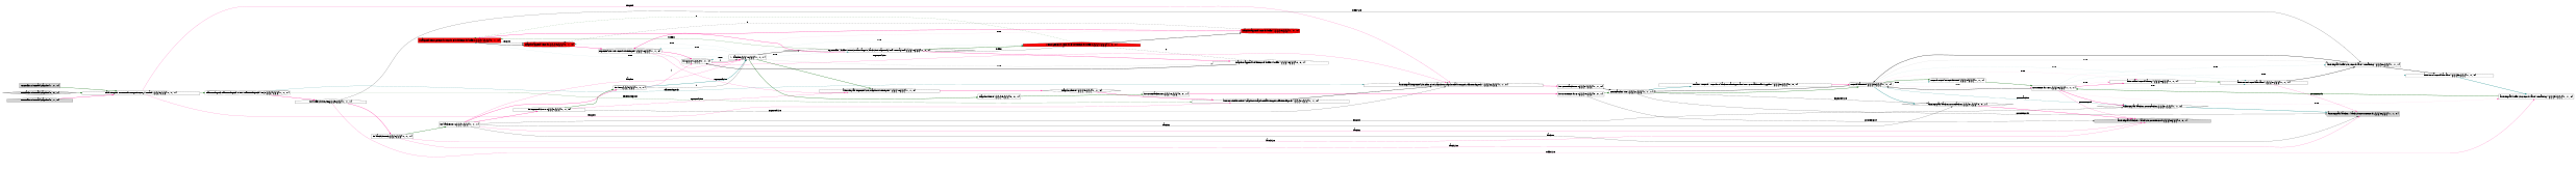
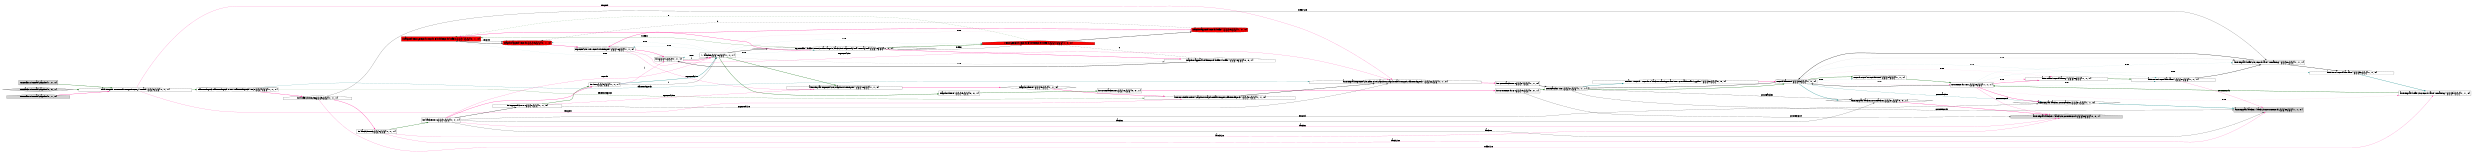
  digraph {
    rankdir=LR
    node [fillcolor=white shape=house style=filled]
    edge [color=deeppink style=bold]
    n1 [fillcolor=red label="UnalignedMemoryRecords records = buildRecords(buffers)@@@14@@@['0', '1', '0']" shape=box]
    n2 [fillcolor=red label="snapshot.append(records)@@@15@@@['0', '1', '0']" shape=cylinder]
    n3 [label="expectedSize += records.sizeInBytes()@@@16@@@['1', '1', '0']" shape=cylinder]
    n4 [label="i++@@@11@@@['1', '1', '1']" shape=cylinder]
    n5 [label="assertEquals(expectedSize,Files.size(Snapshots.snapshotPath(tempDir,offsetAndEpoch)))@@@22@@@['1', '1', '0']"]
    n6 [label="assertEquals(expectedSize,snapshot.sizeInBytes())@@@18@@@['1', '1', '0']"]
    n7 [label="i < batches@@@10@@@['1', '1', '1']" shape=box]
    n8 [label="int countBatches = 0@@@24@@@['1', '1', '0']" shape=box]
    n9 [label="snapshot.freeze()@@@19@@@['1', '1', '0']" shape=diamond]
    n10 [label="countBatches += 1@@@21@@@['1', '1', '1']" shape=cylinder]
    n11 [label="Iterator<Record> records = batch.streamingIterator(new GrowableBufferSupplier())@@@22@@@['0', '0', '1']"]
    n12 [label="records.hasNext()@@@23@@@['1', '1', '1']" shape=cylinder]
    n13 [fillcolor=lightgray label="assertEquals(batches * batchSize,countRecords)@@@38@@@['1', '1', '0']" shape=box]
    n14 [label="assertEquals(batches,countBatches)@@@31@@@['0', '0', '1']" shape=diamond]
    n15 [label="assertEquals(batches,countBatches)@@@37@@@['1', '1', '0']" shape=diamond]
    n16 [label="countRecords += 1@@@25@@@['1', '1', '1']" shape=box]
    n17 [label="assertTrue(record.hasValue())@@@27@@@['1', '1', '1']"]
    n18 [label="assertEquals(bufferSize,record.value().remaining())@@@28@@@['1', '1', '1']" shape=box]
    n19 [label="assertFalse(record.hasKey())@@@26@@@['1', '1', '1']"]
    n20 [label="Record record = records.next()@@@24@@@['1', '1', '1']" shape=cylinder]
    n21 [fillcolor=lightgray label="assertEquals(batches * batchSize,countRecords)@@@32@@@['0', '0', '1']"]
    n22 [label="int expectedSize = 0@@@8@@@['1', '1', '0']"]
    n23 [label="int i = 0@@@9@@@['1', '1', '1']" shape=cylinder]
    n24 [label="ByteBuffer(( buffers = IntStream.range(0,batchSize).mapToObj(null).toArray(null)@@@12@@@['1', '1', '1']" shape=diamond]
    n25 [label="snapshot.append(buildRecords(buffers).buffer())@@@13@@@['0', '0', '1']"]
    n26 [label="snapshot.freeze()@@@15@@@['0', '0', '1']" shape=box]
    n27 [fillcolor=red label="MemoryRecords records = buildRecords(buffers)@@@14@@@['1', '0', '0']"]
    n28 [fillcolor=red label="snapshot.append(records.buffer())@@@15@@@['1', '0', '0']" shape=cylinder]
    n29 [label="int countBatches = 0@@@18@@@['0', '0', '1']" shape=box]
    n30 [label="int countRecords = 0@@@19@@@['0', '0', '1']" shape=box]
    n31 [fillcolor=lightgray label="testBufferWriteReadSnapshot['1', '0', '0']" shape=box]
    n32 [label="Path tempDir = TestUtils.tempDirectory().toPath()@@@3@@@['1', '1', '1']"]
    n33 [label="assertTrue(Files.exists(Snapshots.snapshotPath(tempDir,offsetAndEpoch)))@@@21@@@['1', '1', '0']"]
    n34 [label="OffsetAndEpoch offsetAndEpoch = new OffsetAndEpoch(10L,3)@@@4@@@['1', '1', '1']" shape=cylinder]
    n35 [label="int batchSize = 3@@@6@@@['1', '1', '1']" shape=box]
    n36 [label="int batches = 10@@@7@@@['1', '1', '1']" shape=box]
    n37 [label="assertEquals(bufferSize,record.value().remaining())@@@34@@@['1', '1', '0']" shape=box]
    n38 [label="assertTrue(record.hasValue())@@@33@@@['1', '1', '0']"]
    n39 [fillcolor=lightgray label="testBatchWriteReadSnapshot['0', '0', '1']" shape=diamond]
    n40 [label="int bufferSize = 256@@@5@@@['1', '1', '1']"]
    n41 [fillcolor=lightgray label="testBufferWriteReadSnapshot['0', '1', '0']"]
    n1 -> n2 [color=black]
    n1 -> n2 [color=black label=records style=solid]
    n2 -> n3
    n3 -> n4
    n3 -> n5 [label=expectedSize style=solid]
    n3 -> n6 [label=expectedSize style=solid]
    n4 -> n7 [color=black label=i style=solid]
    n4 -> n7
    n5 -> n8
    n6 -> n9
    n7 -> n1 [color=teal label=true style=dotted]
    n7 -> n2 [color=teal label=true style=dotted]
    n7 -> n3 [color=teal label=true style=dotted]
    n7 -> n4 [color=teal label=true style=dotted]
    n7 -> n6 [color=darkgreen]
    n7 -> n24 [color=teal label=true style=dotted]
    n7 -> n24 [color=black]
    n7 -> n25 [color=black label=true style=dotted]
    n7 -> n26 [color=darkgreen]
    n7 -> n27 [color=teal label=true style=dotted]
    n7 -> n28 [label=true style=dotted]
    n8 -> n10 [color=black]
    n9 -> n33
    n10 -> n11 [color=teal]
    n10 -> n12 [color=darkgreen]
    n10 -> n13 [color=black label=countRecords style=solid]
-   n10 -> n14 [color=black label=expectedSize style=solid]
+   n10 -> n14 [color=black label=countBatches style=solid]
    n11 -> n12
    n12 -> n10 [color=black]
    n12 -> n14 [color=teal]
    n12 -> n15 [color=teal label=countBatches style=solid]
    n12 -> n16 [label=true style=dotted]
    n12 -> n17 [color=teal label=true style=dotted]
    n12 -> n18 [color=black label=true style=dotted]
    n12 -> n19 [label=true style=dotted]
    n12 -> n20 [color=teal label=true style=dotted]
    n12 -> n20 [color=darkgreen]
    n14 -> n21
    n15 -> n13 [color=teal]
    n16 -> n12 [color=black]
    n16 -> n15
    n16 -> n17 [color=teal label=true style=dotted]
    n16 -> n18 [color=teal label=true style=dotted]
    n16 -> n19
    n16 -> n19 [label=true style=dotted]
    n16 -> n21 [label=countRecords style=solid]
    n16 -> n37 [label=true style=dotted]
    n16 -> n38 [color=teal label=true style=dotted]
    n17 -> n13 [label=countRecords style=solid]
    n17 -> n18 [color=black]
    n18 -> n12 [color=black]
    n18 -> n38 [color=black]
    n19 -> n17 [color=darkgreen]
    n20 -> n16 [color=darkgreen]
    n22 -> n5 [color=black label=expectedSize style=solid]
    n22 -> n6 [label=expectedSize style=solid]
    n22 -> n23 [color=darkgreen]
    n23 -> n4 [label=i style=solid]
    n23 -> n7 [color=black label=i style=solid]
    n23 -> n7 [color=teal]
    n24 -> n1 [color=darkgreen label=buffers style=solid]
    n24 -> n1
    n24 -> n25
    n24 -> n27 [color=darkgreen]
    n24 -> n27 [color=black label=buffers style=solid]
    n25 -> n4 [color=black]
    n26 -> n29 [color=darkgreen]
    n27 -> n1 [color=darkgreen label=0 style=dashed]
    n27 -> n25 [color=black label=0 style=dashed]
    n27 -> n28 [color=black]
    n28 -> n2 [color=black label=0 style=dashed]
    n28 -> n3
    n29 -> n30
    n30 -> n10 [color=darkgreen]
    n30 -> n21 [color=black label=countRecords style=solid]
    n31 -> n32 [color=darkgreen]
    n32 -> n5 [label=tempDir style=solid]
    n32 -> n33 [label=tempDir style=solid]
    n32 -> n34 [color=darkgreen]
    n33 -> n5 [color=black]
    n34 -> n5 [color=teal label=offsetAndEpoch style=solid]
    n34 -> n33 [color=darkgreen label=offsetAndEpoch style=solid]
    n34 -> n40
    n35 -> n13 [label=batchSize style=solid]
    n35 -> n21 [label=batchSize style=solid]
    n35 -> n36 [color=darkgreen]
-   n36 -> n7 [label=batches style=solid]
+   n36 -> n7 [label=records style=solid]
    n36 -> n13 [color=black label=batches style=solid]
    n36 -> n14 [color=black label=batches style=solid]
    n36 -> n15 [color=black label=tempDir style=solid]
    n36 -> n21 [label=batches style=solid]
-   n36 -> n22
+   n36 -> n22 [color=black]
    n36 -> n23
    n37 -> n16 [color=darkgreen]
    n38 -> n37 [color=teal]
    n39 -> n32 [color=darkgreen]
    n40 -> n18 [color=black label=bufferSize style=solid]
    n40 -> n35
    n40 -> n37 [label=bufferSize style=solid]
    n41 -> n32
  }
